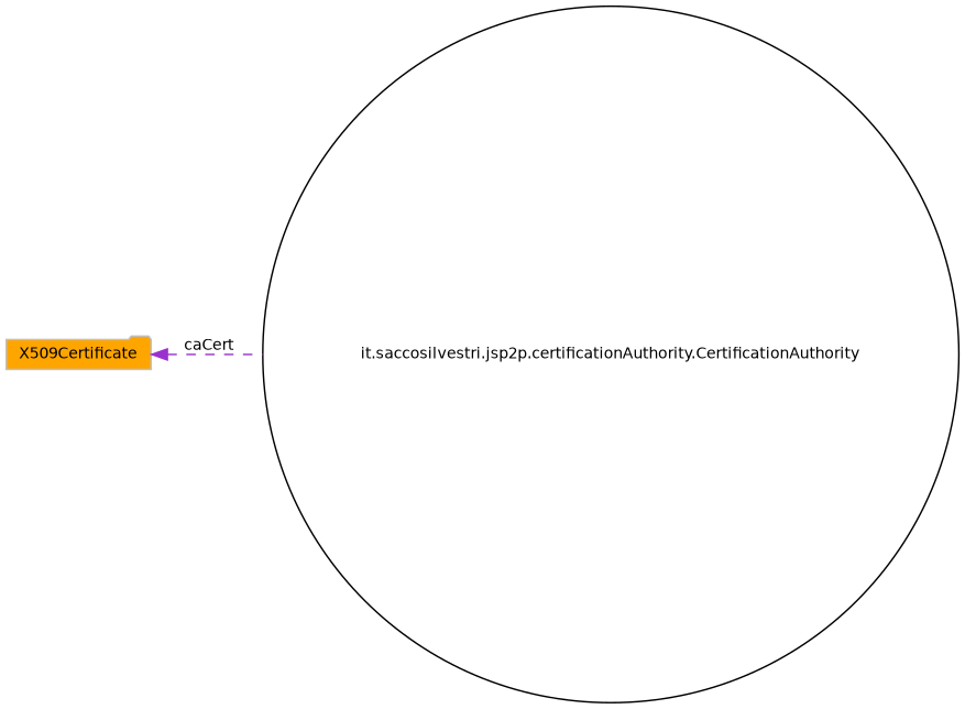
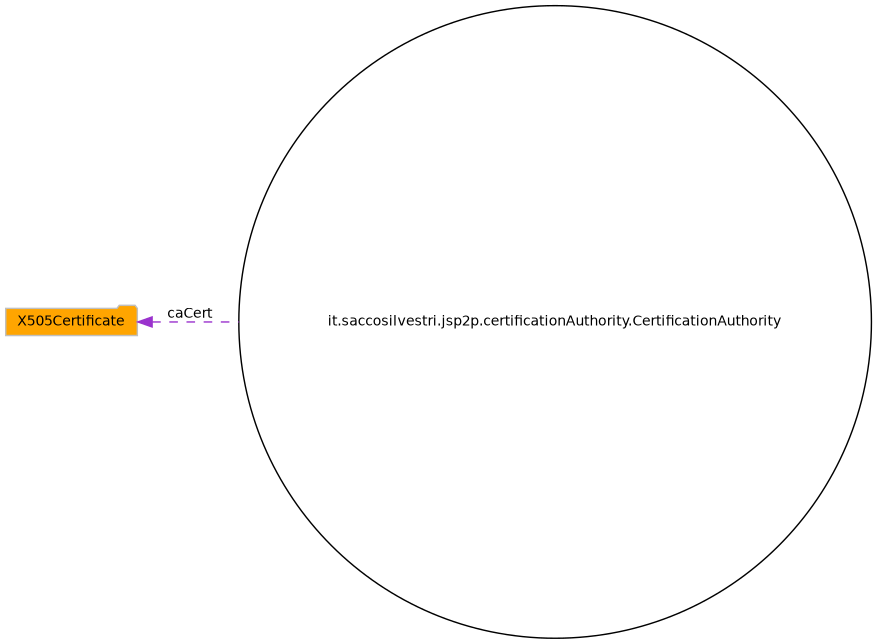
  digraph {
    rankdir=LR
    node [fontname=Helvetica fontsize=10 style=filled]
    n1 [color=black fillcolor=white fontcolor=black height=0.2 label="it.saccosilvestri.jsp2p.certificationAuthority.CertificationAuthority" shape=circle width=0.4]
-   n2 [color=grey75 fillcolor=orange height=0.2 label=X509Certificate shape=folder width=0.4]
+   n2 [color=grey75 fillcolor=orange height=0.2 label=X505Certificate shape=folder width=0.4]
    n2 -> n1 [color=darkorchid3 dir=back fontname=Helvetica fontsize=10 label=" caCert" labelfontname=Helvetica labelfontsize=10 style=dashed]
  }
